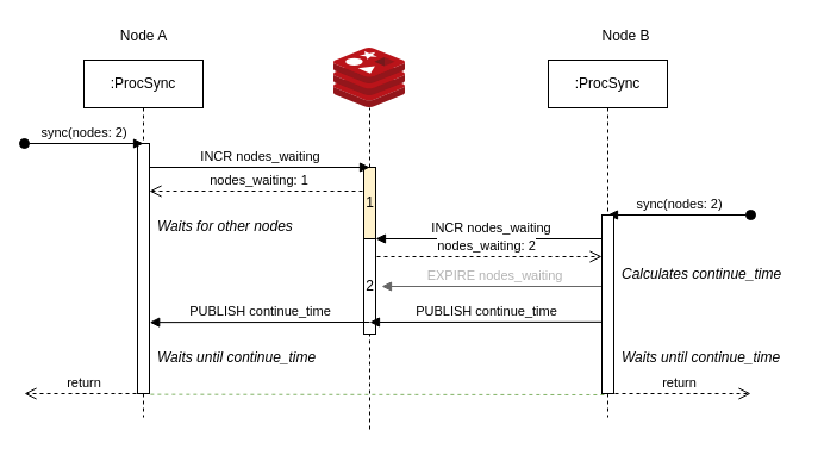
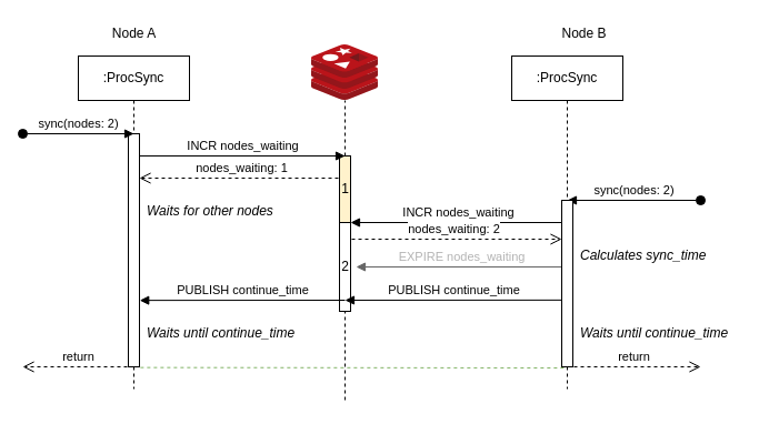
  <mxCell id="0" />
  <mxCell id="1" parent="0" />
  <mxCell id="2" value="INCR nodes_waiting" style="html=1;verticalAlign=bottom;endArrow=block;" edge="1" parent="1" target="27"><mxGeometry width="80" relative="1" as="geometry"><mxPoint x="510" y="200" as="sourcePoint" /><mxPoint x="320" y="200" as="targetPoint" /></mxGeometry></mxCell>
  <mxCell id="3" value="&lt;font color=&quot;#b3b3b3&quot;&gt;EXPIRE nodes_waiting&lt;/font&gt;" style="html=1;verticalAlign=bottom;endArrow=block;fillColor=#f5f5f5;strokeColor=#666666;" edge="1" parent="1"><mxGeometry width="80" relative="1" as="geometry"><mxPoint x="510" y="240" as="sourcePoint" /><mxPoint x="320" y="240" as="targetPoint" /></mxGeometry></mxCell>
  <mxCell id="4" value=":ProcSync" style="shape=umlLifeline;perimeter=lifelinePerimeter;whiteSpace=wrap;html=1;container=1;collapsible=0;recursiveResize=0;outlineConnect=0;" vertex="1" parent="1"><mxGeometry x="70" y="50" width="100" height="300" as="geometry" /></mxCell>
  <mxCell id="5" value="" style="html=1;points=[];perimeter=orthogonalPerimeter;" vertex="1" parent="4"><mxGeometry x="45" y="70" width="10" height="210" as="geometry" /></mxCell>
  <mxCell id="6" value=":ProcSync" style="shape=umlLifeline;perimeter=lifelinePerimeter;whiteSpace=wrap;html=1;container=1;collapsible=0;recursiveResize=0;outlineConnect=0;" vertex="1" parent="1"><mxGeometry x="460" y="50" width="100" height="300" as="geometry" /></mxCell>
  <mxCell id="7" value="sync(nodes: 2)" style="html=1;verticalAlign=bottom;startArrow=oval;startFill=1;endArrow=block;startSize=8;" edge="1" parent="6"><mxGeometry width="60" relative="1" as="geometry"><mxPoint x="170" y="130" as="sourcePoint" /><mxPoint x="50" y="130" as="targetPoint" /></mxGeometry></mxCell>
  <mxCell id="8" value="" style="html=1;points=[];perimeter=orthogonalPerimeter;" vertex="1" parent="6"><mxGeometry x="45" y="130" width="10" height="150" as="geometry" /></mxCell>
  <mxCell id="9" value="" style="aspect=fixed;html=1;points=[];align=center;image;fontSize=12;image=img/lib/mscae/Cache_Redis_Product.svg;" vertex="1" parent="1"><mxGeometry x="280" y="40" width="60" height="50" as="geometry" /></mxCell>
  <mxCell id="10" value="" style="endArrow=none;dashed=1;html=1;" edge="1" parent="1" source="15" target="9"><mxGeometry width="50" height="50" relative="1" as="geometry"><mxPoint x="310" y="360" as="sourcePoint" /><mxPoint x="310" y="60" as="targetPoint" /></mxGeometry></mxCell>
  <mxCell id="11" value="" style="endArrow=none;dashed=1;html=1;" edge="1" parent="1" source="27" target="15"><mxGeometry width="50" height="50" relative="1" as="geometry"><mxPoint x="310" y="360" as="sourcePoint" /><mxPoint x="310" y="90" as="targetPoint" /></mxGeometry></mxCell>
  <mxCell id="12" value="" style="endArrow=none;dashed=1;html=1;" edge="1" parent="1" target="27"><mxGeometry width="50" height="50" relative="1" as="geometry"><mxPoint x="310" y="360" as="sourcePoint" /><mxPoint x="310" y="180" as="targetPoint" /></mxGeometry></mxCell>
  <mxCell id="13" value="sync(nodes: 2)" style="html=1;verticalAlign=bottom;startArrow=oval;startFill=1;endArrow=block;startSize=8;" edge="1" parent="1"><mxGeometry width="60" relative="1" as="geometry"><mxPoint x="20" y="120" as="sourcePoint" /><mxPoint x="120" y="120" as="targetPoint" /></mxGeometry></mxCell>
  <mxCell id="14" value="nodes_waiting: 1" style="html=1;verticalAlign=bottom;endArrow=open;dashed=1;endSize=8;" edge="1" parent="1" target="5"><mxGeometry relative="1" as="geometry"><mxPoint x="310" y="160" as="sourcePoint" /><mxPoint x="130" y="160" as="targetPoint" /></mxGeometry></mxCell>
  <mxCell id="15" value="1" style="html=1;points=[];perimeter=orthogonalPerimeter;fillColor=#fff2cc;" vertex="1" parent="1"><mxGeometry x="305" y="140" width="10" height="60" as="geometry" /></mxCell>
  <mxCell id="16" value="nodes_waiting: 2" style="html=1;verticalAlign=bottom;endArrow=open;dashed=1;endSize=8;" edge="1" parent="1" target="8"><mxGeometry relative="1" as="geometry"><mxPoint x="310" y="215" as="sourcePoint" /><mxPoint x="440" y="220" as="targetPoint" /></mxGeometry></mxCell>
  <mxCell id="17" value="INCR nodes_waiting" style="html=1;verticalAlign=bottom;endArrow=block;entryX=0.5;entryY=0;entryDx=0;entryDy=0;entryPerimeter=0;" edge="1" parent="1" source="5" target="15"><mxGeometry width="80" relative="1" as="geometry"><mxPoint x="130" y="140" as="sourcePoint" /><mxPoint x="200" y="140" as="targetPoint" /></mxGeometry></mxCell>
  <mxCell id="18" value="Waits for other nodes" style="text;html=1;resizable=0;points=[];autosize=1;align=left;verticalAlign=top;spacingTop=-4;fontStyle=2" vertex="1" parent="1"><mxGeometry x="130" y="180" width="130" height="20" as="geometry" /></mxCell>
  <mxCell id="19" value="Node A" style="text;html=1;resizable=0;points=[];autosize=1;align=center;verticalAlign=top;spacingTop=-4;" vertex="1" parent="1"><mxGeometry x="95" y="20" width="50" height="20" as="geometry" /></mxCell>
  <mxCell id="20" value="Node B" style="text;html=1;resizable=0;points=[];autosize=1;align=center;verticalAlign=top;spacingTop=-4;" vertex="1" parent="1"><mxGeometry x="495" y="20" width="60" height="20" as="geometry" /></mxCell>
- <mxCell id="21" value="Calculates continue_time" style="text;html=1;resizable=0;points=[];autosize=1;align=left;verticalAlign=top;spacingTop=-4;fontStyle=2" vertex="1" parent="1"><mxGeometry x="520" y="220" width="150" height="20" as="geometry" /></mxCell>
+ <mxCell id="21" value="Calculates sync_time" style="text;html=1;resizable=0;points=[];autosize=1;align=left;verticalAlign=top;spacingTop=-4;fontStyle=2" vertex="1" parent="1"><mxGeometry x="520" y="220" width="150" height="20" as="geometry" /></mxCell>
  <mxCell id="22" value="Waits until continue_time" style="text;html=1;resizable=0;points=[];autosize=1;align=left;verticalAlign=top;spacingTop=-4;fontStyle=2" vertex="1" parent="1"><mxGeometry x="130" y="290" width="150" height="20" as="geometry" /></mxCell>
  <mxCell id="23" value="Waits until continue_time" style="text;html=1;resizable=0;points=[];autosize=1;align=left;verticalAlign=top;spacingTop=-4;fontStyle=2" vertex="1" parent="1"><mxGeometry x="520" y="290" width="150" height="20" as="geometry" /></mxCell>
  <mxCell id="24" value="" style="endArrow=none;dashed=1;html=1;fillColor=#d5e8d4;strokeColor=#82b366;exitX=1.086;exitY=1.003;exitDx=0;exitDy=0;exitPerimeter=0;" edge="1" parent="1" source="5"><mxGeometry width="50" height="50" relative="1" as="geometry"><mxPoint x="190" y="430" as="sourcePoint" /><mxPoint x="510" y="331" as="targetPoint" /></mxGeometry></mxCell>
  <mxCell id="25" value="return" style="html=1;verticalAlign=bottom;endArrow=open;dashed=1;endSize=8;" edge="1" parent="1"><mxGeometry relative="1" as="geometry"><mxPoint x="120" y="330" as="sourcePoint" /><mxPoint x="20" y="330" as="targetPoint" /></mxGeometry></mxCell>
  <mxCell id="26" value="return" style="html=1;verticalAlign=bottom;endArrow=open;dashed=1;endSize=8;" edge="1" parent="1"><mxGeometry relative="1" as="geometry"><mxPoint x="510" y="330" as="sourcePoint" /><mxPoint x="630" y="330" as="targetPoint" /></mxGeometry></mxCell>
  <mxCell id="27" value="2" style="html=1;points=[];perimeter=orthogonalPerimeter;" vertex="1" parent="1"><mxGeometry x="305" y="200" width="10" height="80" as="geometry" /></mxCell>
  <mxCell id="28" value="PUBLISH continue_time" style="html=1;verticalAlign=bottom;endArrow=block;entryX=1.023;entryY=0.715;entryDx=0;entryDy=0;entryPerimeter=0;" edge="1" parent="1" target="5"><mxGeometry width="80" relative="1" as="geometry"><mxPoint x="310" y="270" as="sourcePoint" /><mxPoint x="130" y="270" as="targetPoint" /></mxGeometry></mxCell>
  <mxCell id="29" value="PUBLISH continue_time" style="html=1;verticalAlign=bottom;endArrow=block;exitX=-0.019;exitY=0.599;exitDx=0;exitDy=0;exitPerimeter=0;" edge="1" parent="1" source="8"><mxGeometry width="80" relative="1" as="geometry"><mxPoint x="500" y="270" as="sourcePoint" /><mxPoint x="310" y="270" as="targetPoint" /></mxGeometry></mxCell>
